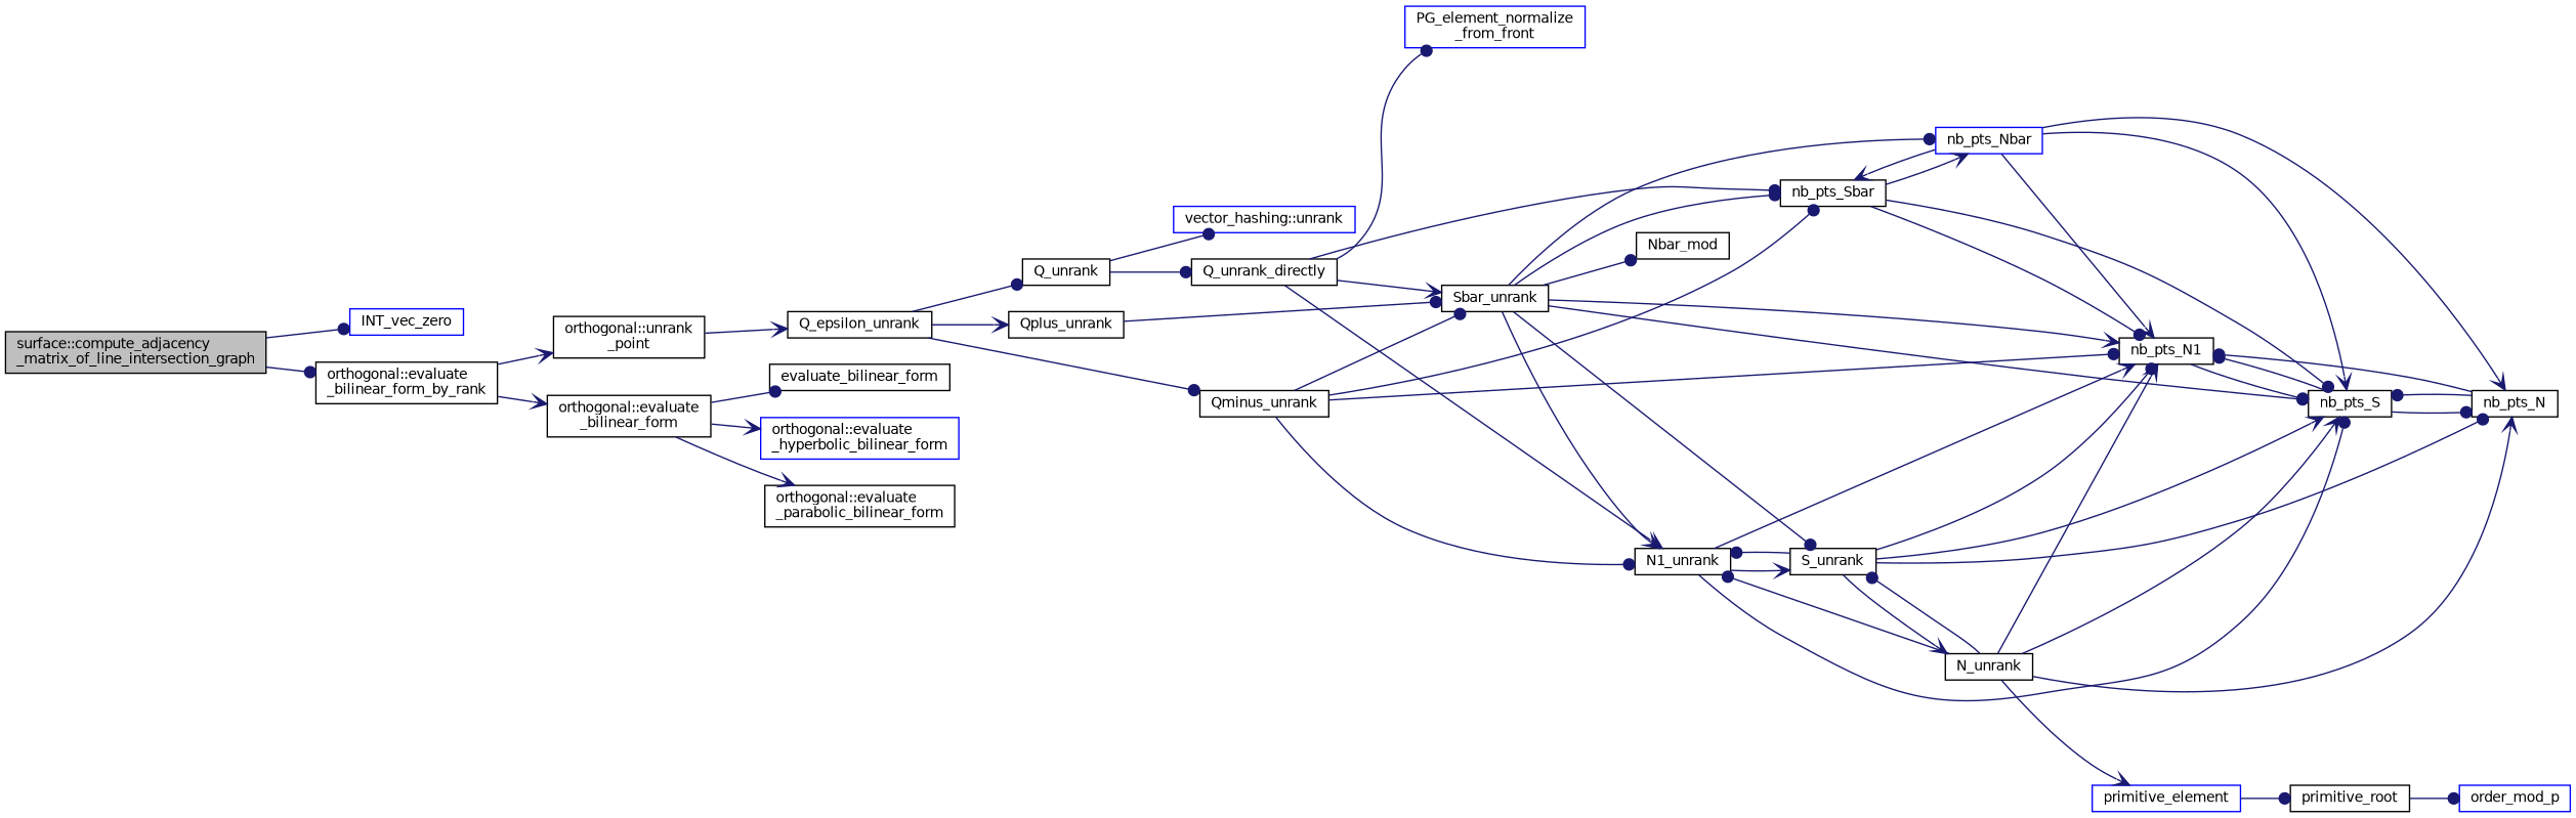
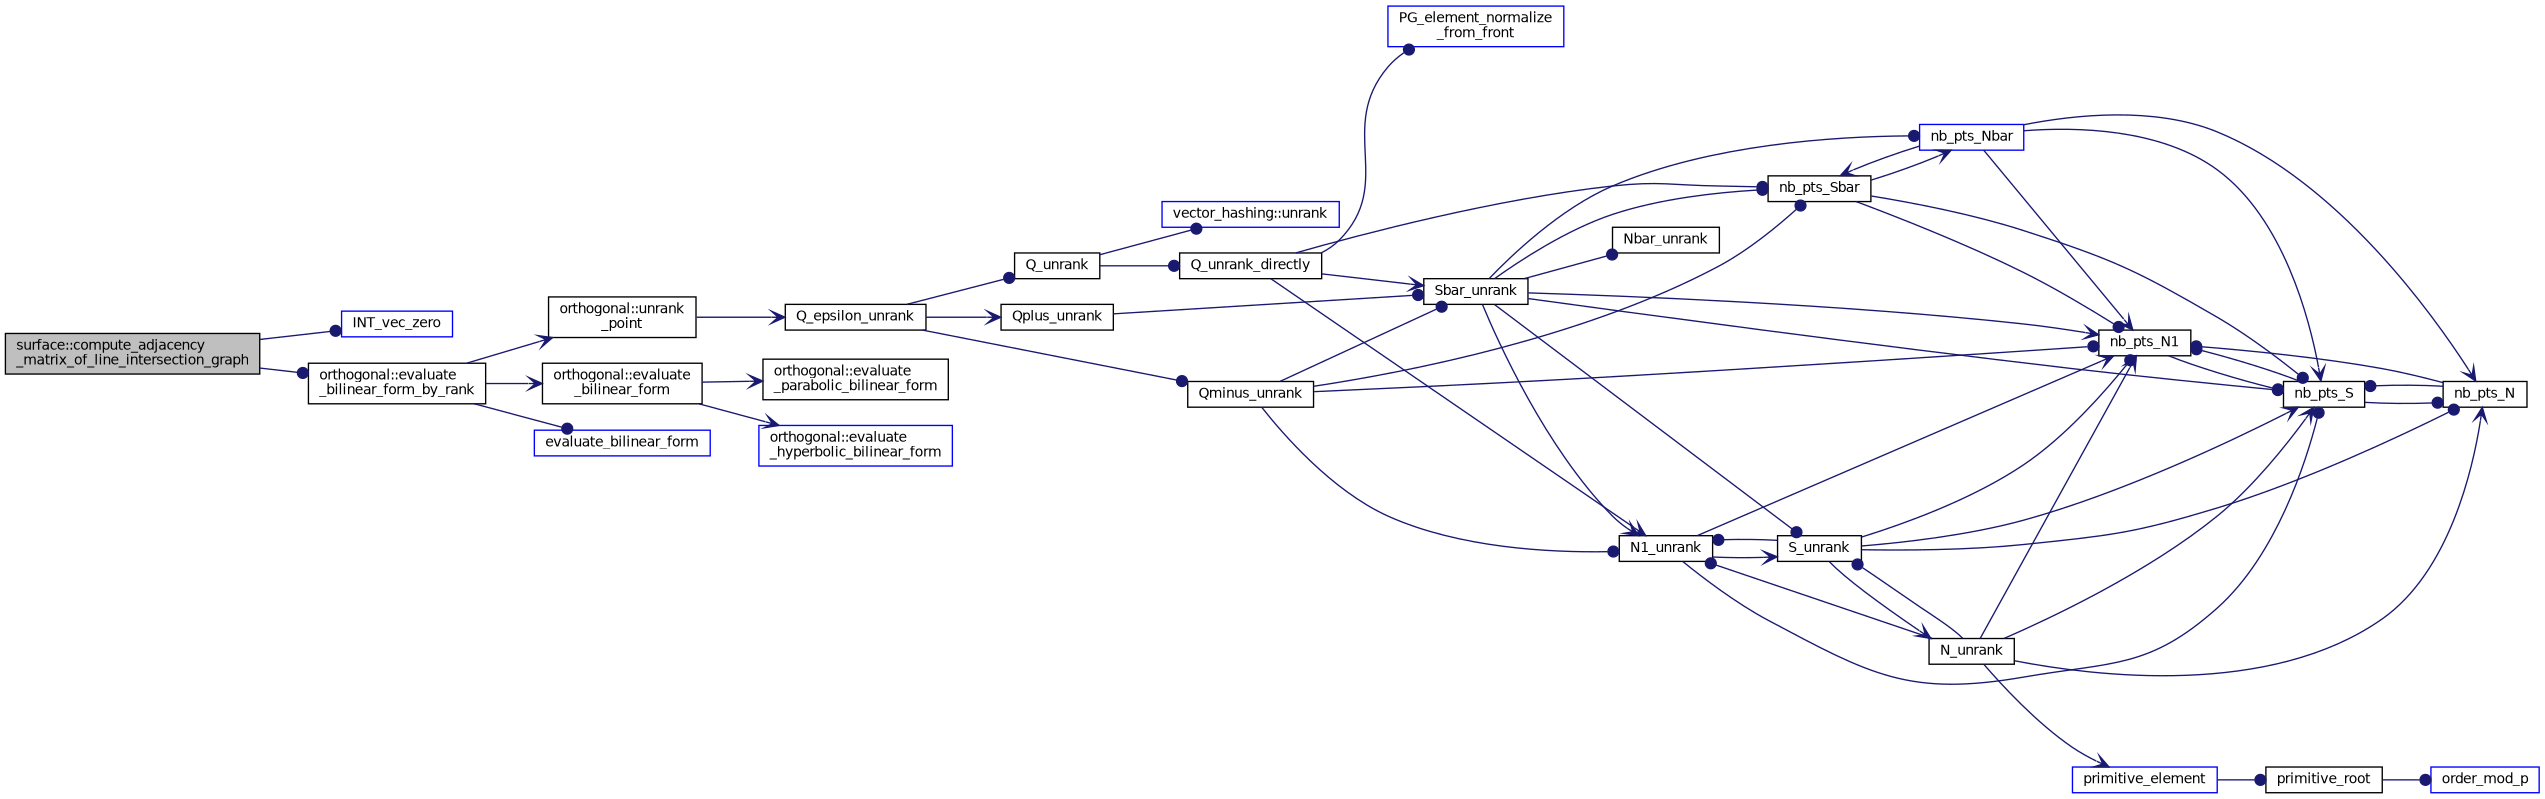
  digraph {
    rankdir=LR
    node [color=black fillcolor=white fontname=Helvetica fontsize=10 shape=record style=filled]
    edge [arrowhead=dot color=midnightblue fontname=Helvetica fontsize=10 labelfontname=Helvetica labelfontsize=10 style=solid]
    n1 [fillcolor=grey75 fontcolor=black height=0.2 label="surface::compute_adjacency\l_matrix_of_line_intersection_graph" width=0.4]
    n2 [color=blue height=0.2 label=INT_vec_zero width=0.4]
    n3 [height=0.2 label="orthogonal::evaluate\l_bilinear_form_by_rank" width=0.4]
    n4 [height=0.2 label="orthogonal::unrank\l_point" width=0.4]
    n5 [height=0.2 label="orthogonal::evaluate\l_bilinear_form" width=0.4]
    n6 [height=0.2 label=Q_epsilon_unrank width=0.4]
    n7 [color=blue height=0.2 label="orthogonal::evaluate\l_hyperbolic_bilinear_form" width=0.4]
    n8 [height=0.2 label="orthogonal::evaluate\l_parabolic_bilinear_form" width=0.4]
-   n9 [height=0.2 label=evaluate_bilinear_form width=0.4]
+   n9 [color=blue height=0.2 label=evaluate_bilinear_form width=0.4]
    n10 [height=0.2 label=Q_unrank width=0.4]
    n11 [height=0.2 label=Qplus_unrank width=0.4]
    n12 [height=0.2 label=Qminus_unrank width=0.4]
    n13 [color=blue height=0.2 label="vector_hashing::unrank" width=0.4]
    n14 [height=0.2 label=Q_unrank_directly width=0.4]
    n15 [height=0.2 label=Sbar_unrank width=0.4]
    n16 [height=0.2 label=nb_pts_Sbar width=0.4]
    n17 [height=0.2 label=N1_unrank width=0.4]
    n18 [height=0.2 label=nb_pts_N1 width=0.4]
    n19 [color=blue height=0.2 label="PG_element_normalize\l_from_front" width=0.4]
    n20 [height=0.2 label=nb_pts_S width=0.4]
    n21 [color=blue height=0.2 label=nb_pts_Nbar width=0.4]
    n22 [height=0.2 label=S_unrank width=0.4]
-   n23 [height=0.2 label=Nbar_mod width=0.4]
+   n23 [height=0.2 label=Nbar_unrank width=0.4]
    n24 [height=0.2 label=nb_pts_N width=0.4]
    n25 [height=0.2 label=N_unrank width=0.4]
    n26 [color=blue height=0.2 label=primitive_element width=0.4]
    n27 [height=0.2 label=primitive_root width=0.4]
    n28 [color=blue height=0.2 label=order_mod_p width=0.4]
    n1 -> n2
    n1 -> n3
    n3 -> n4 [arrowhead=vee]
    n3 -> n5 [arrowhead=vee]
    n4 -> n6 [arrowhead=vee]
    n5 -> n7 [arrowhead=vee]
    n5 -> n8 [arrowhead=vee]
-   n5 -> n9
+   n3 -> n9
    n6 -> n10
    n6 -> n11 [arrowhead=vee]
    n6 -> n12
    n10 -> n13
    n10 -> n14
    n11 -> n15
    n12 -> n15
    n12 -> n16
    n12 -> n17
    n12 -> n18
    n14 -> n15 [arrowhead=vee]
    n14 -> n16
    n14 -> n17 [arrowhead=vee]
    n14 -> n19
    n15 -> n16
    n15 -> n17 [arrowhead=vee]
    n15 -> n18 [arrowhead=vee]
    n15 -> n20
    n15 -> n21
    n15 -> n22
    n15 -> n23
    n16 -> n18
    n16 -> n20
    n16 -> n21 [arrowhead=vee]
    n17 -> n18 [arrowhead=vee]
    n17 -> n20
    n17 -> n22 [arrowhead=vee]
    n18 -> n20
    n20 -> n18
    n20 -> n24
    n21 -> n16 [arrowhead=vee]
    n21 -> n18 [arrowhead=vee]
    n21 -> n20 [arrowhead=vee]
    n21 -> n24 [arrowhead=vee]
    n22 -> n17
    n22 -> n18
    n22 -> n20 [arrowhead=vee]
    n22 -> n24
    n22 -> n25 [arrowhead=vee]
    n24 -> n18
    n24 -> n20
    n25 -> n17
    n25 -> n18 [arrowhead=vee]
    n25 -> n20 [arrowhead=vee]
    n25 -> n22
    n25 -> n24 [arrowhead=vee]
    n25 -> n26 [arrowhead=vee]
    n26 -> n27
    n27 -> n28
  }
